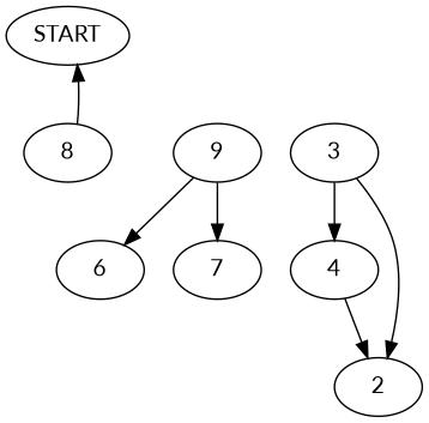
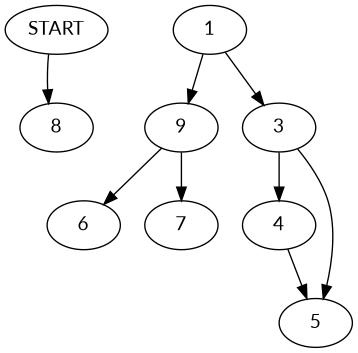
  digraph {
    fontname=Lato
    node [fontname=Lato]
    edge [fontname=Lato]
    n1 [label=START]
    8
    n3 [label=9]
+   1
    3
    6
    7
    4
-   5 [label=2]
-   8 -> n1
+   5
+   n1 -> 8
    n3 -> 6
    n3 -> 7
+   1 -> n3
+   1 -> 3
    3 -> 4
    3 -> 5
    4 -> 5
  }
